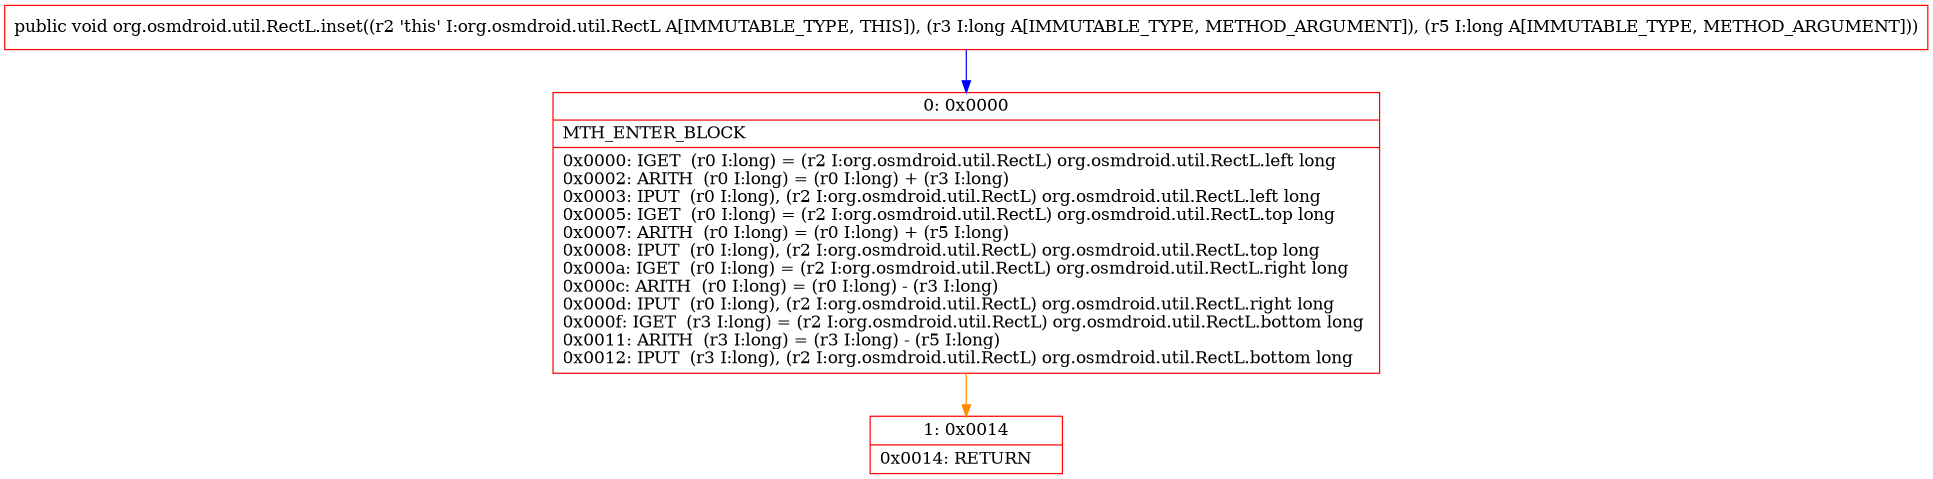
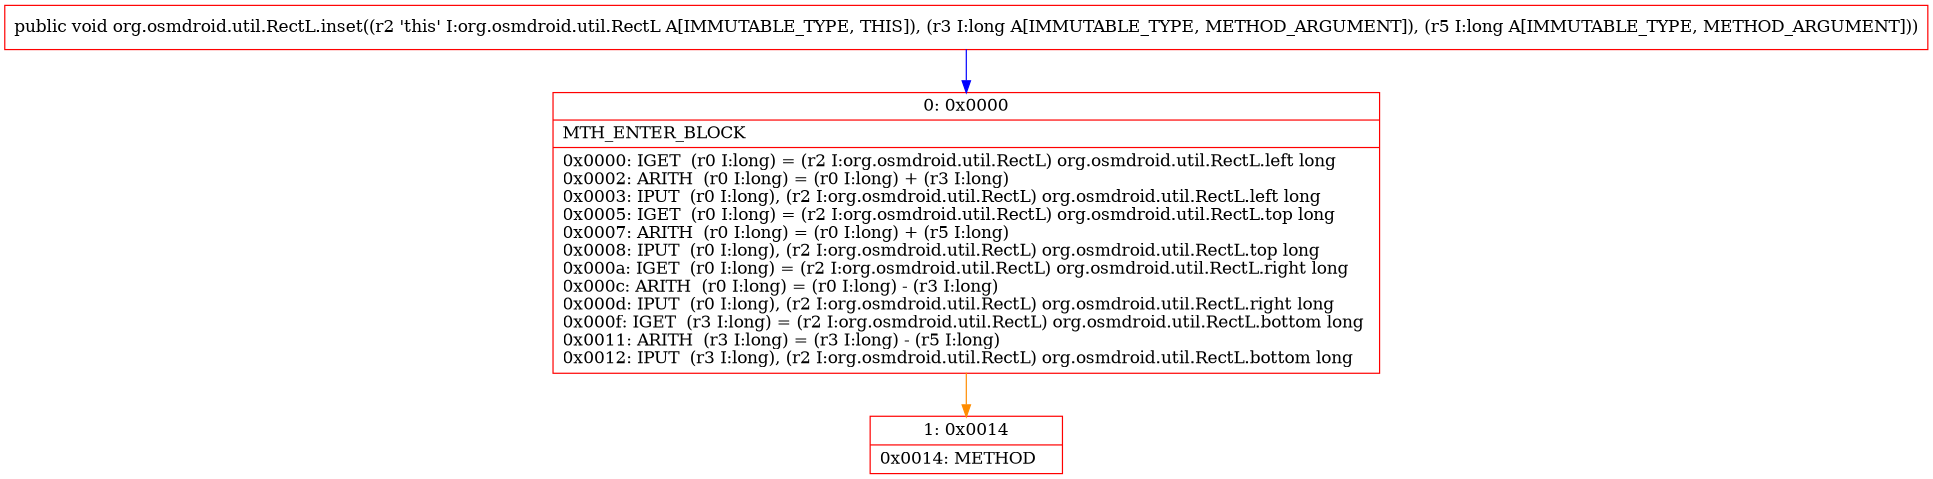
  digraph {
    node [shape=record color=red]
    edge [arrowhead=normal]
    n1 [label="{0\:\ 0x0000|MTH_ENTER_BLOCK\l|0x0000: IGET  (r0 I:long) = (r2 I:org.osmdroid.util.RectL) org.osmdroid.util.RectL.left long \l0x0002: ARITH  (r0 I:long) = (r0 I:long) + (r3 I:long) \l0x0003: IPUT  (r0 I:long), (r2 I:org.osmdroid.util.RectL) org.osmdroid.util.RectL.left long \l0x0005: IGET  (r0 I:long) = (r2 I:org.osmdroid.util.RectL) org.osmdroid.util.RectL.top long \l0x0007: ARITH  (r0 I:long) = (r0 I:long) + (r5 I:long) \l0x0008: IPUT  (r0 I:long), (r2 I:org.osmdroid.util.RectL) org.osmdroid.util.RectL.top long \l0x000a: IGET  (r0 I:long) = (r2 I:org.osmdroid.util.RectL) org.osmdroid.util.RectL.right long \l0x000c: ARITH  (r0 I:long) = (r0 I:long) \- (r3 I:long) \l0x000d: IPUT  (r0 I:long), (r2 I:org.osmdroid.util.RectL) org.osmdroid.util.RectL.right long \l0x000f: IGET  (r3 I:long) = (r2 I:org.osmdroid.util.RectL) org.osmdroid.util.RectL.bottom long \l0x0011: ARITH  (r3 I:long) = (r3 I:long) \- (r5 I:long) \l0x0012: IPUT  (r3 I:long), (r2 I:org.osmdroid.util.RectL) org.osmdroid.util.RectL.bottom long \l}"]
-   n2 [label="{1\:\ 0x0014|0x0014: RETURN   \l}"]
+   n2 [label="{1\:\ 0x0014|0x0014: METHOD   \l}"]
    n3 [label="{public void org.osmdroid.util.RectL.inset((r2 'this' I:org.osmdroid.util.RectL A[IMMUTABLE_TYPE, THIS]), (r3 I:long A[IMMUTABLE_TYPE, METHOD_ARGUMENT]), (r5 I:long A[IMMUTABLE_TYPE, METHOD_ARGUMENT])) }"]
    n1 -> n2 [color=darkorange]
    n3 -> n1 [color=blue]
  }
